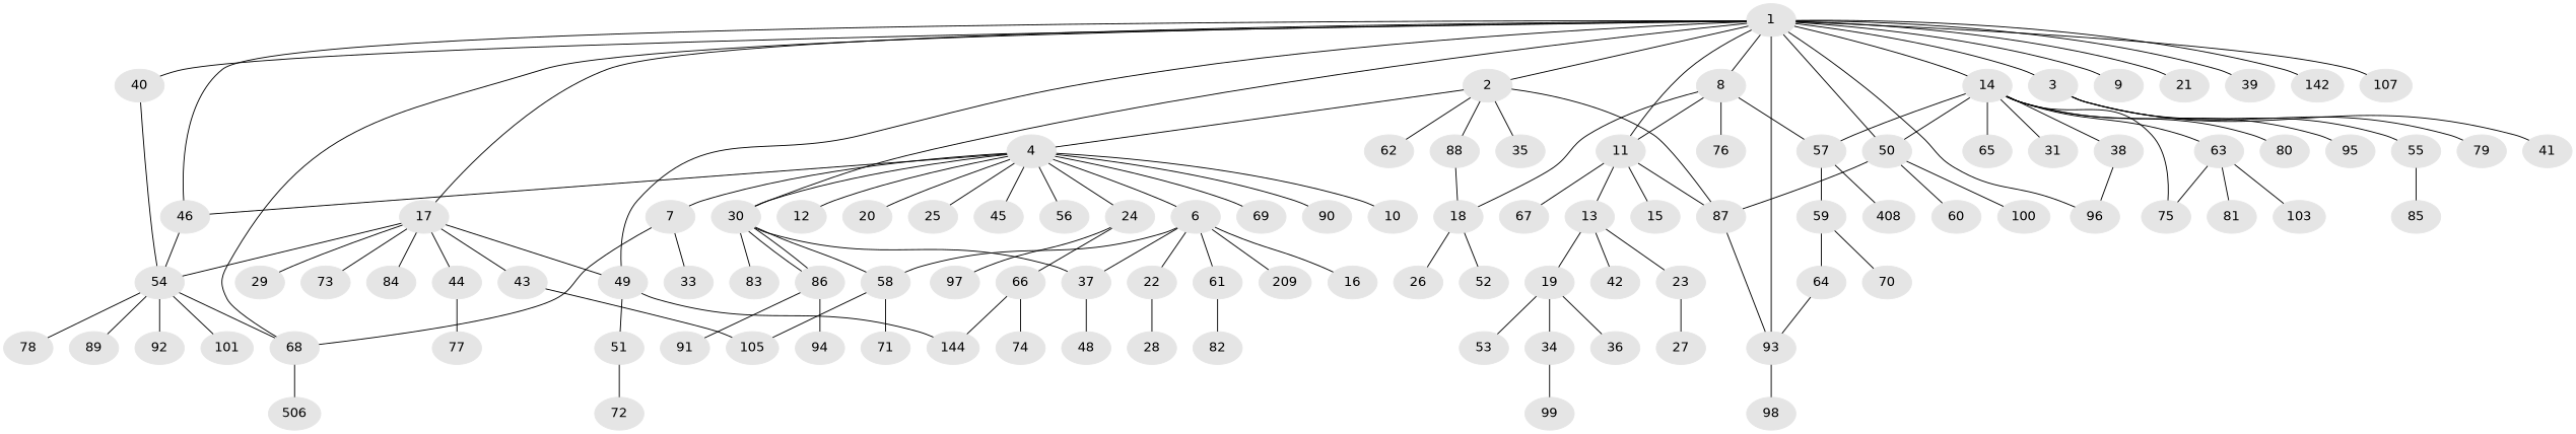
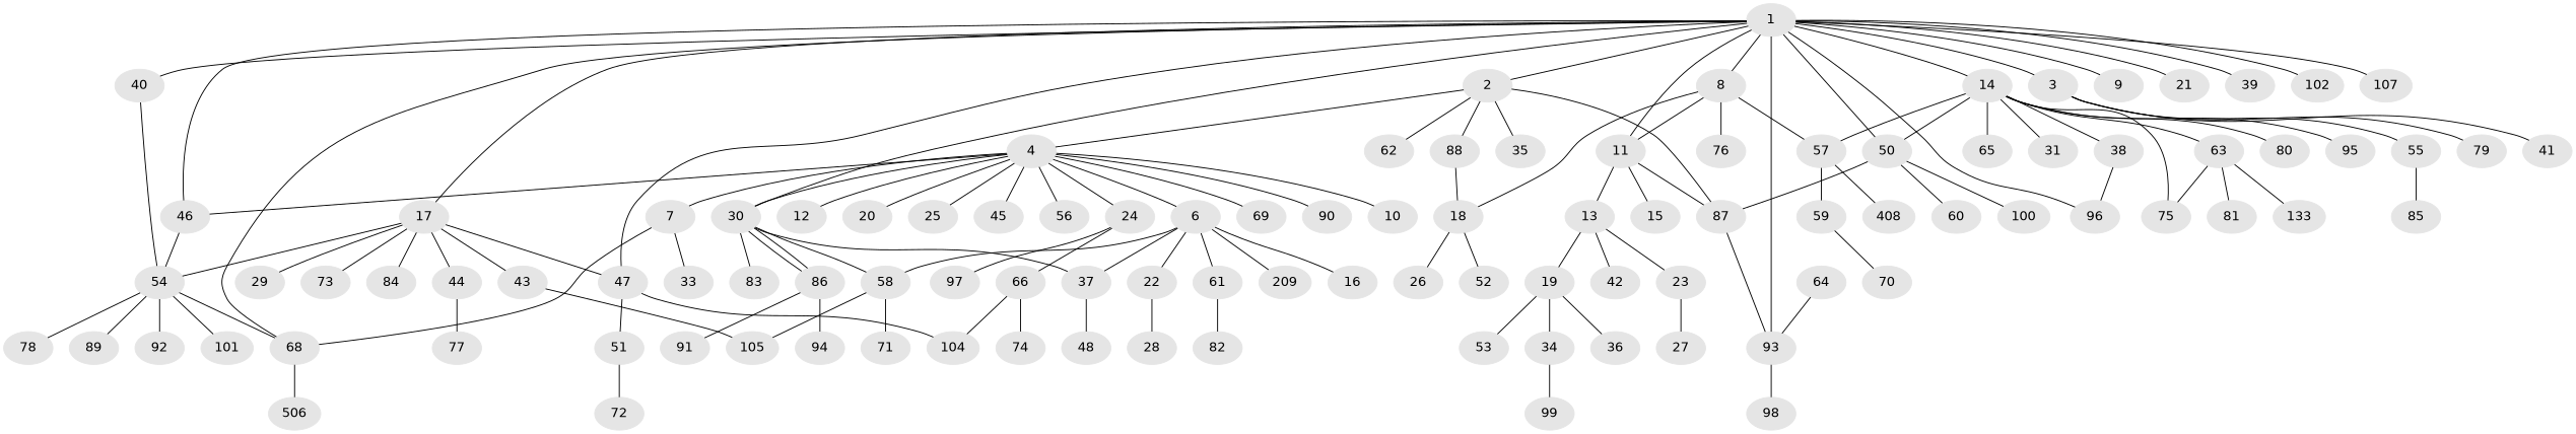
  graph {
    fontname="DejaVu Sans"
    node [color=gray90 fontname="DejaVu Sans" style=filled]
    edge [fontname="DejaVu Sans"]
    1
    2
    3
    8
    9
    11
    14
    17
    21
    30
    39
    40
    46
-   47 [label=49]
+   47
    50
    68
    93
    96
-   102 [label=142]
+   102
    107
    4
    35
    62
    87
    88
    41
    55
    79
    18
    57
    76
    13
    15
-   67
    65
    31
    38
    63
    75
    80
    95
    29
    43
    44
    54
    73
    84
    58
    37
    83
    86
    51
-   104 [label=144]
+   104
    60
    100
    n56 [label=506]
    98
    6
    7
    10
    12
    20
    24
    25
    45
    56
    69
    90
    85
    16
    22
    61
    n73 [label=209]
    33
    66
    97
    105
    71
    28
    48
    82
    26
    52
    59
    n85 [label=408]
    19
    23
    42
    34
    36
    53
    27
    81
-   103
+   103 [label=133]
    77
    78
    89
    92
    101
    99
    74
    91
    94
    72
    64
    70
    1 -- 2
    1 -- 3
    1 -- 8
    1 -- 9
    1 -- 11
    1 -- 14
    1 -- 17
    1 -- 21
    1 -- 30
    1 -- 39
    1 -- 40
    1 -- 46
    1 -- 47
    1 -- 50
    1 -- 68
    1 -- 93
    1 -- 96
    1 -- 102
    1 -- 107
    2 -- 4
    2 -- 35
    2 -- 62
    2 -- 87
    2 -- 88
    3 -- 41
    3 -- 55
    3 -- 79
    8 -- 11
    8 -- 18
    8 -- 57
    8 -- 76
    11 -- 87
    11 -- 13
    11 -- 15
-   11 -- 67
    14 -- 50
    14 -- 57
    14 -- 65
    14 -- 31
    14 -- 38
    14 -- 63
    14 -- 75
    14 -- 80
    14 -- 95
    17 -- 47
    17 -- 29
    17 -- 43
    17 -- 44
    17 -- 54
    17 -- 73
    17 -- 84
    30 -- 58
    30 -- 37
    30 -- 83
    30 -- 86
    30 -- 86
    40 -- 54
    46 -- 54
    47 -- 51
    47 -- 104
    50 -- 87
    50 -- 60
    50 -- 100
    68 -- n56
    93 -- 98
    4 -- 30
    4 -- 46
    4 -- 6
    4 -- 7
    4 -- 10
    4 -- 12
    4 -- 20
    4 -- 24
    4 -- 25
    4 -- 45
    4 -- 56
    4 -- 69
    4 -- 90
    87 -- 93
    88 -- 18
    55 -- 85
    18 -- 26
    18 -- 52
    57 -- 59
    57 -- n85
    13 -- 19
    13 -- 23
    13 -- 42
    38 -- 96
    63 -- 75
    63 -- 81
    63 -- 103
    43 -- 105
    44 -- 77
    54 -- 68
    54 -- 78
    54 -- 89
    54 -- 92
    54 -- 101
    58 -- 105
    58 -- 71
    37 -- 48
    86 -- 91
    86 -- 94
    51 -- 72
    6 -- 58
    6 -- 37
    6 -- 16
    6 -- 22
    6 -- 61
    6 -- n73
    7 -- 68
    7 -- 33
    24 -- 66
    24 -- 97
    22 -- 28
    61 -- 82
    66 -- 104
    66 -- 74
-   59 -- 64
    59 -- 70
    19 -- 34
    19 -- 36
    19 -- 53
    23 -- 27
    34 -- 99
    64 -- 93
  }
